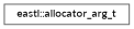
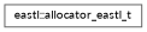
  digraph {
    rankdir=LR
    fontname=Lato
-   n1 [color=grey40 fillcolor=white fontname=Lato fontsize=10 height=0.2 label="eastl::allocator_arg_t" shape=box style=filled width=0.4]
+   n1 [color=grey40 fillcolor=white fontname=Lato fontsize=10 height=0.2 label="eastl::allocator_eastl_t" shape=box style=filled width=0.4]
  }
